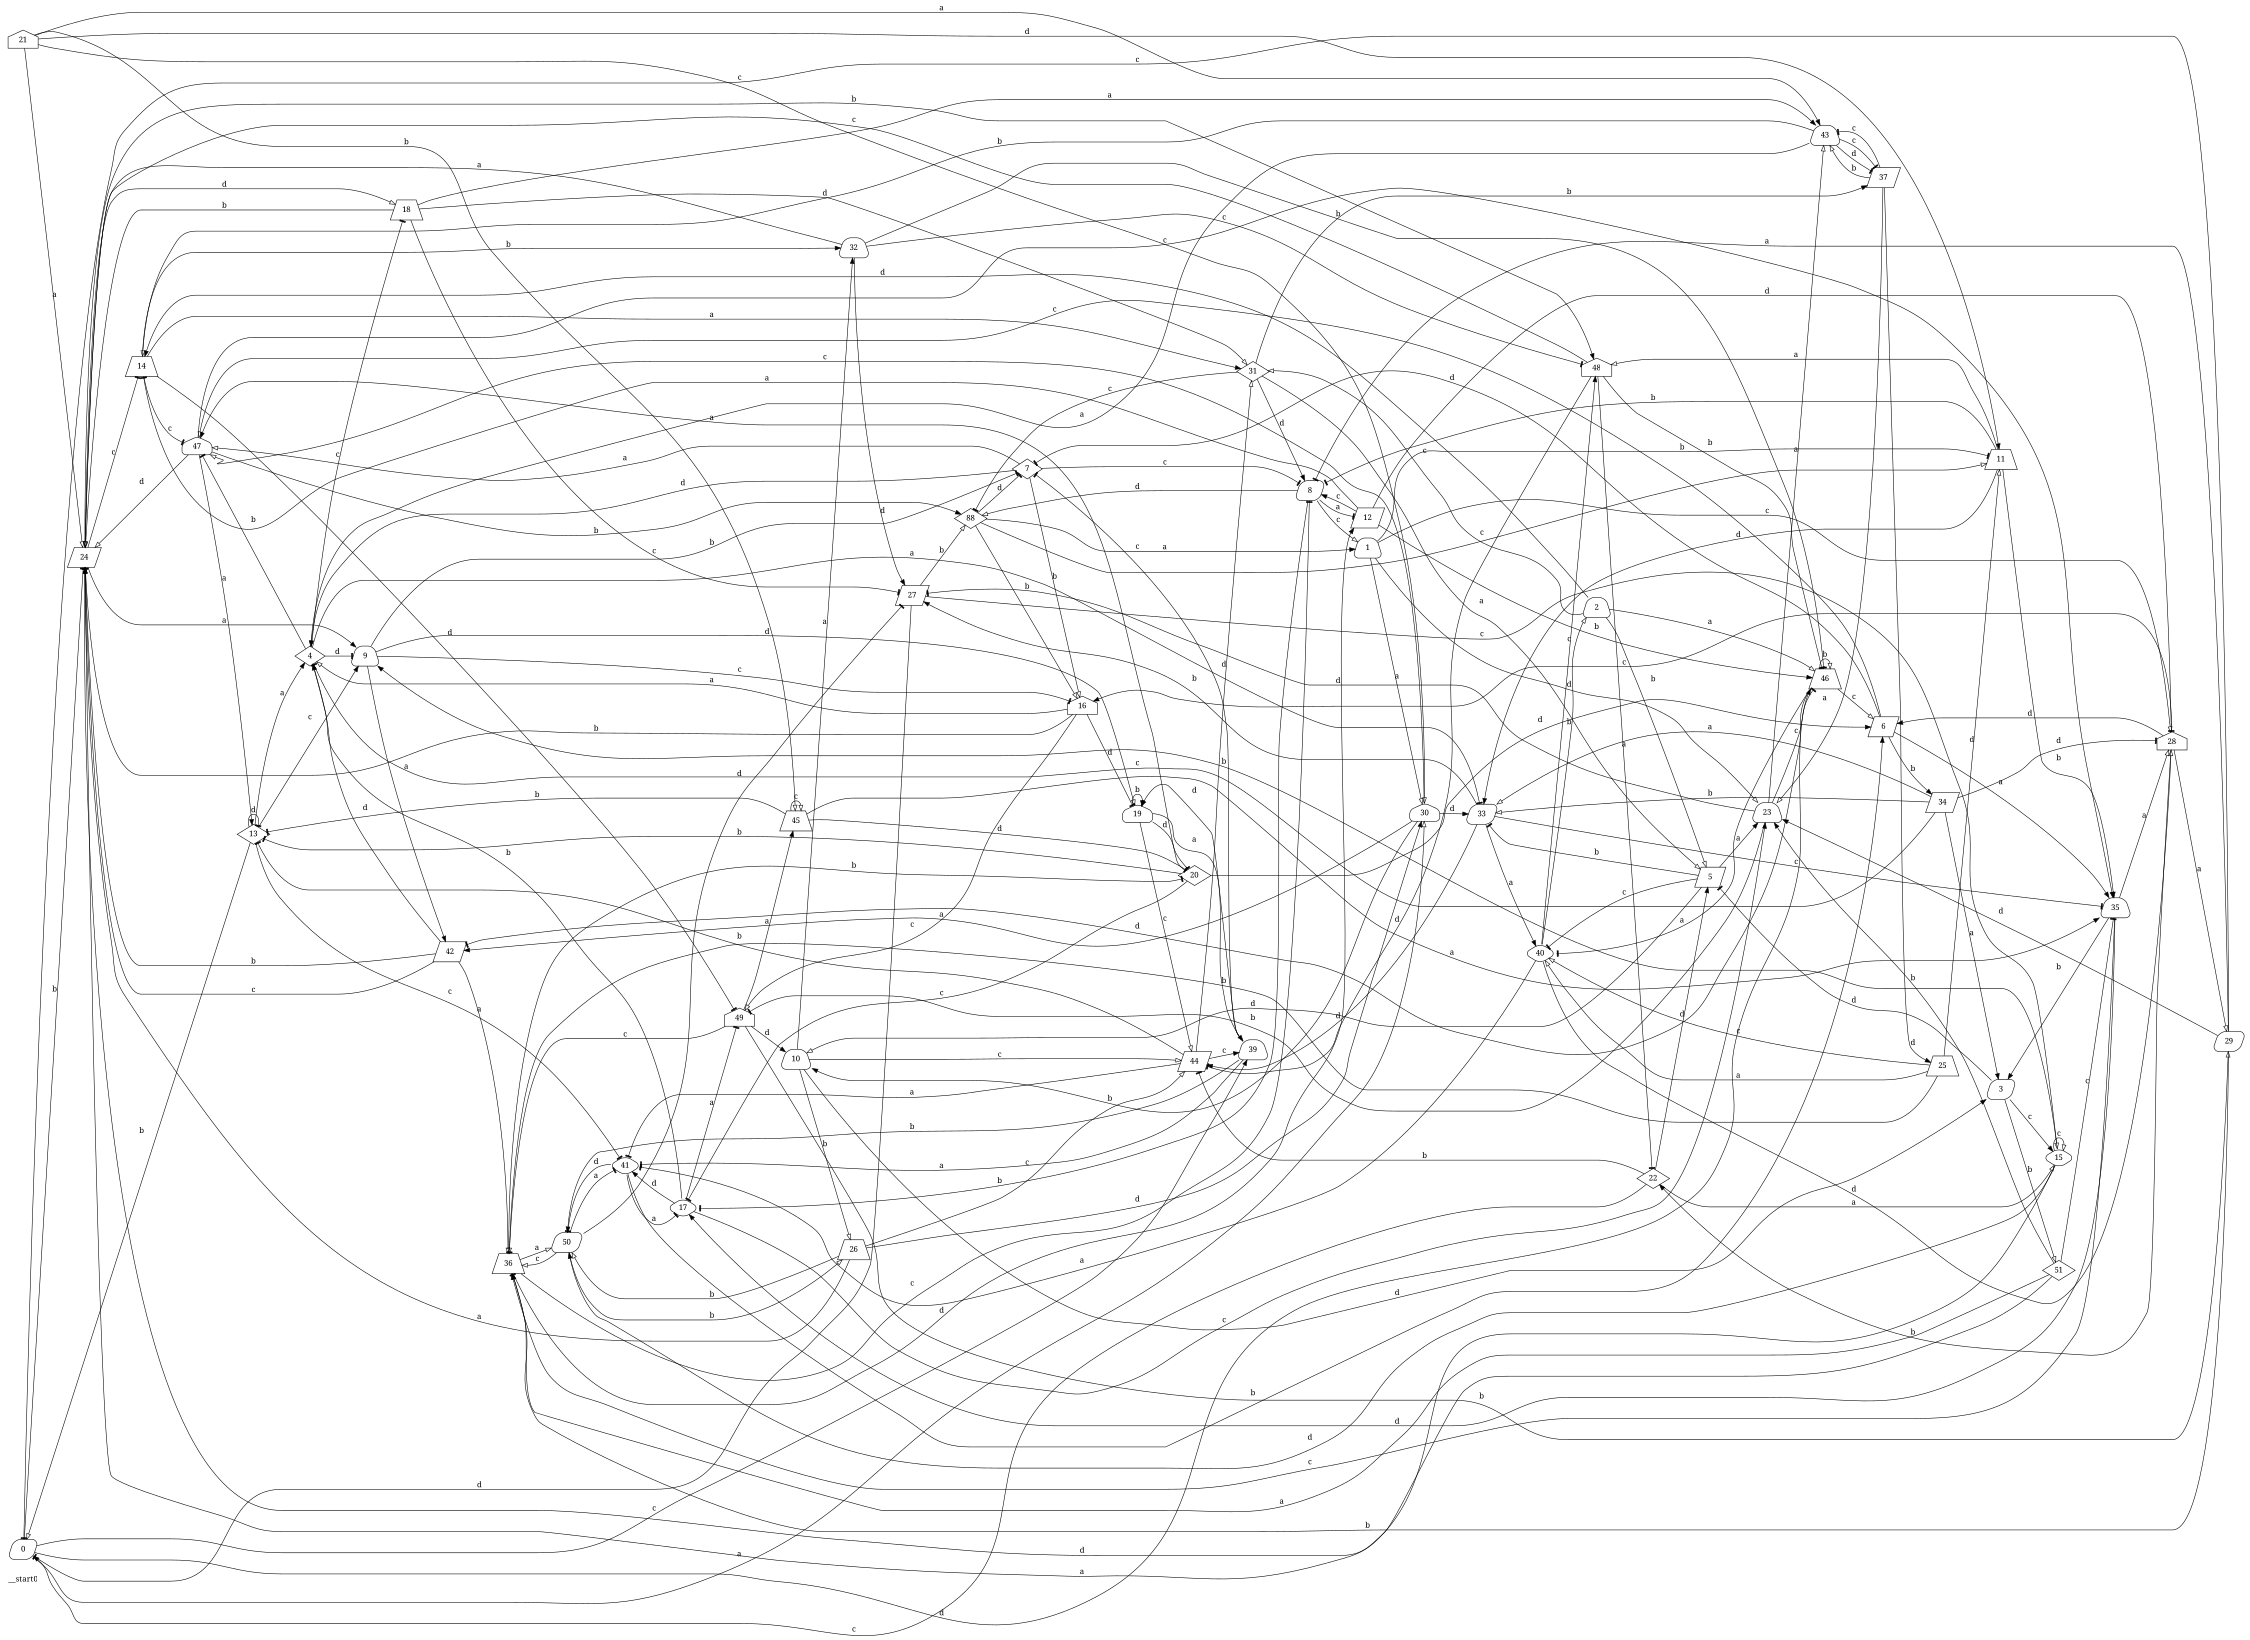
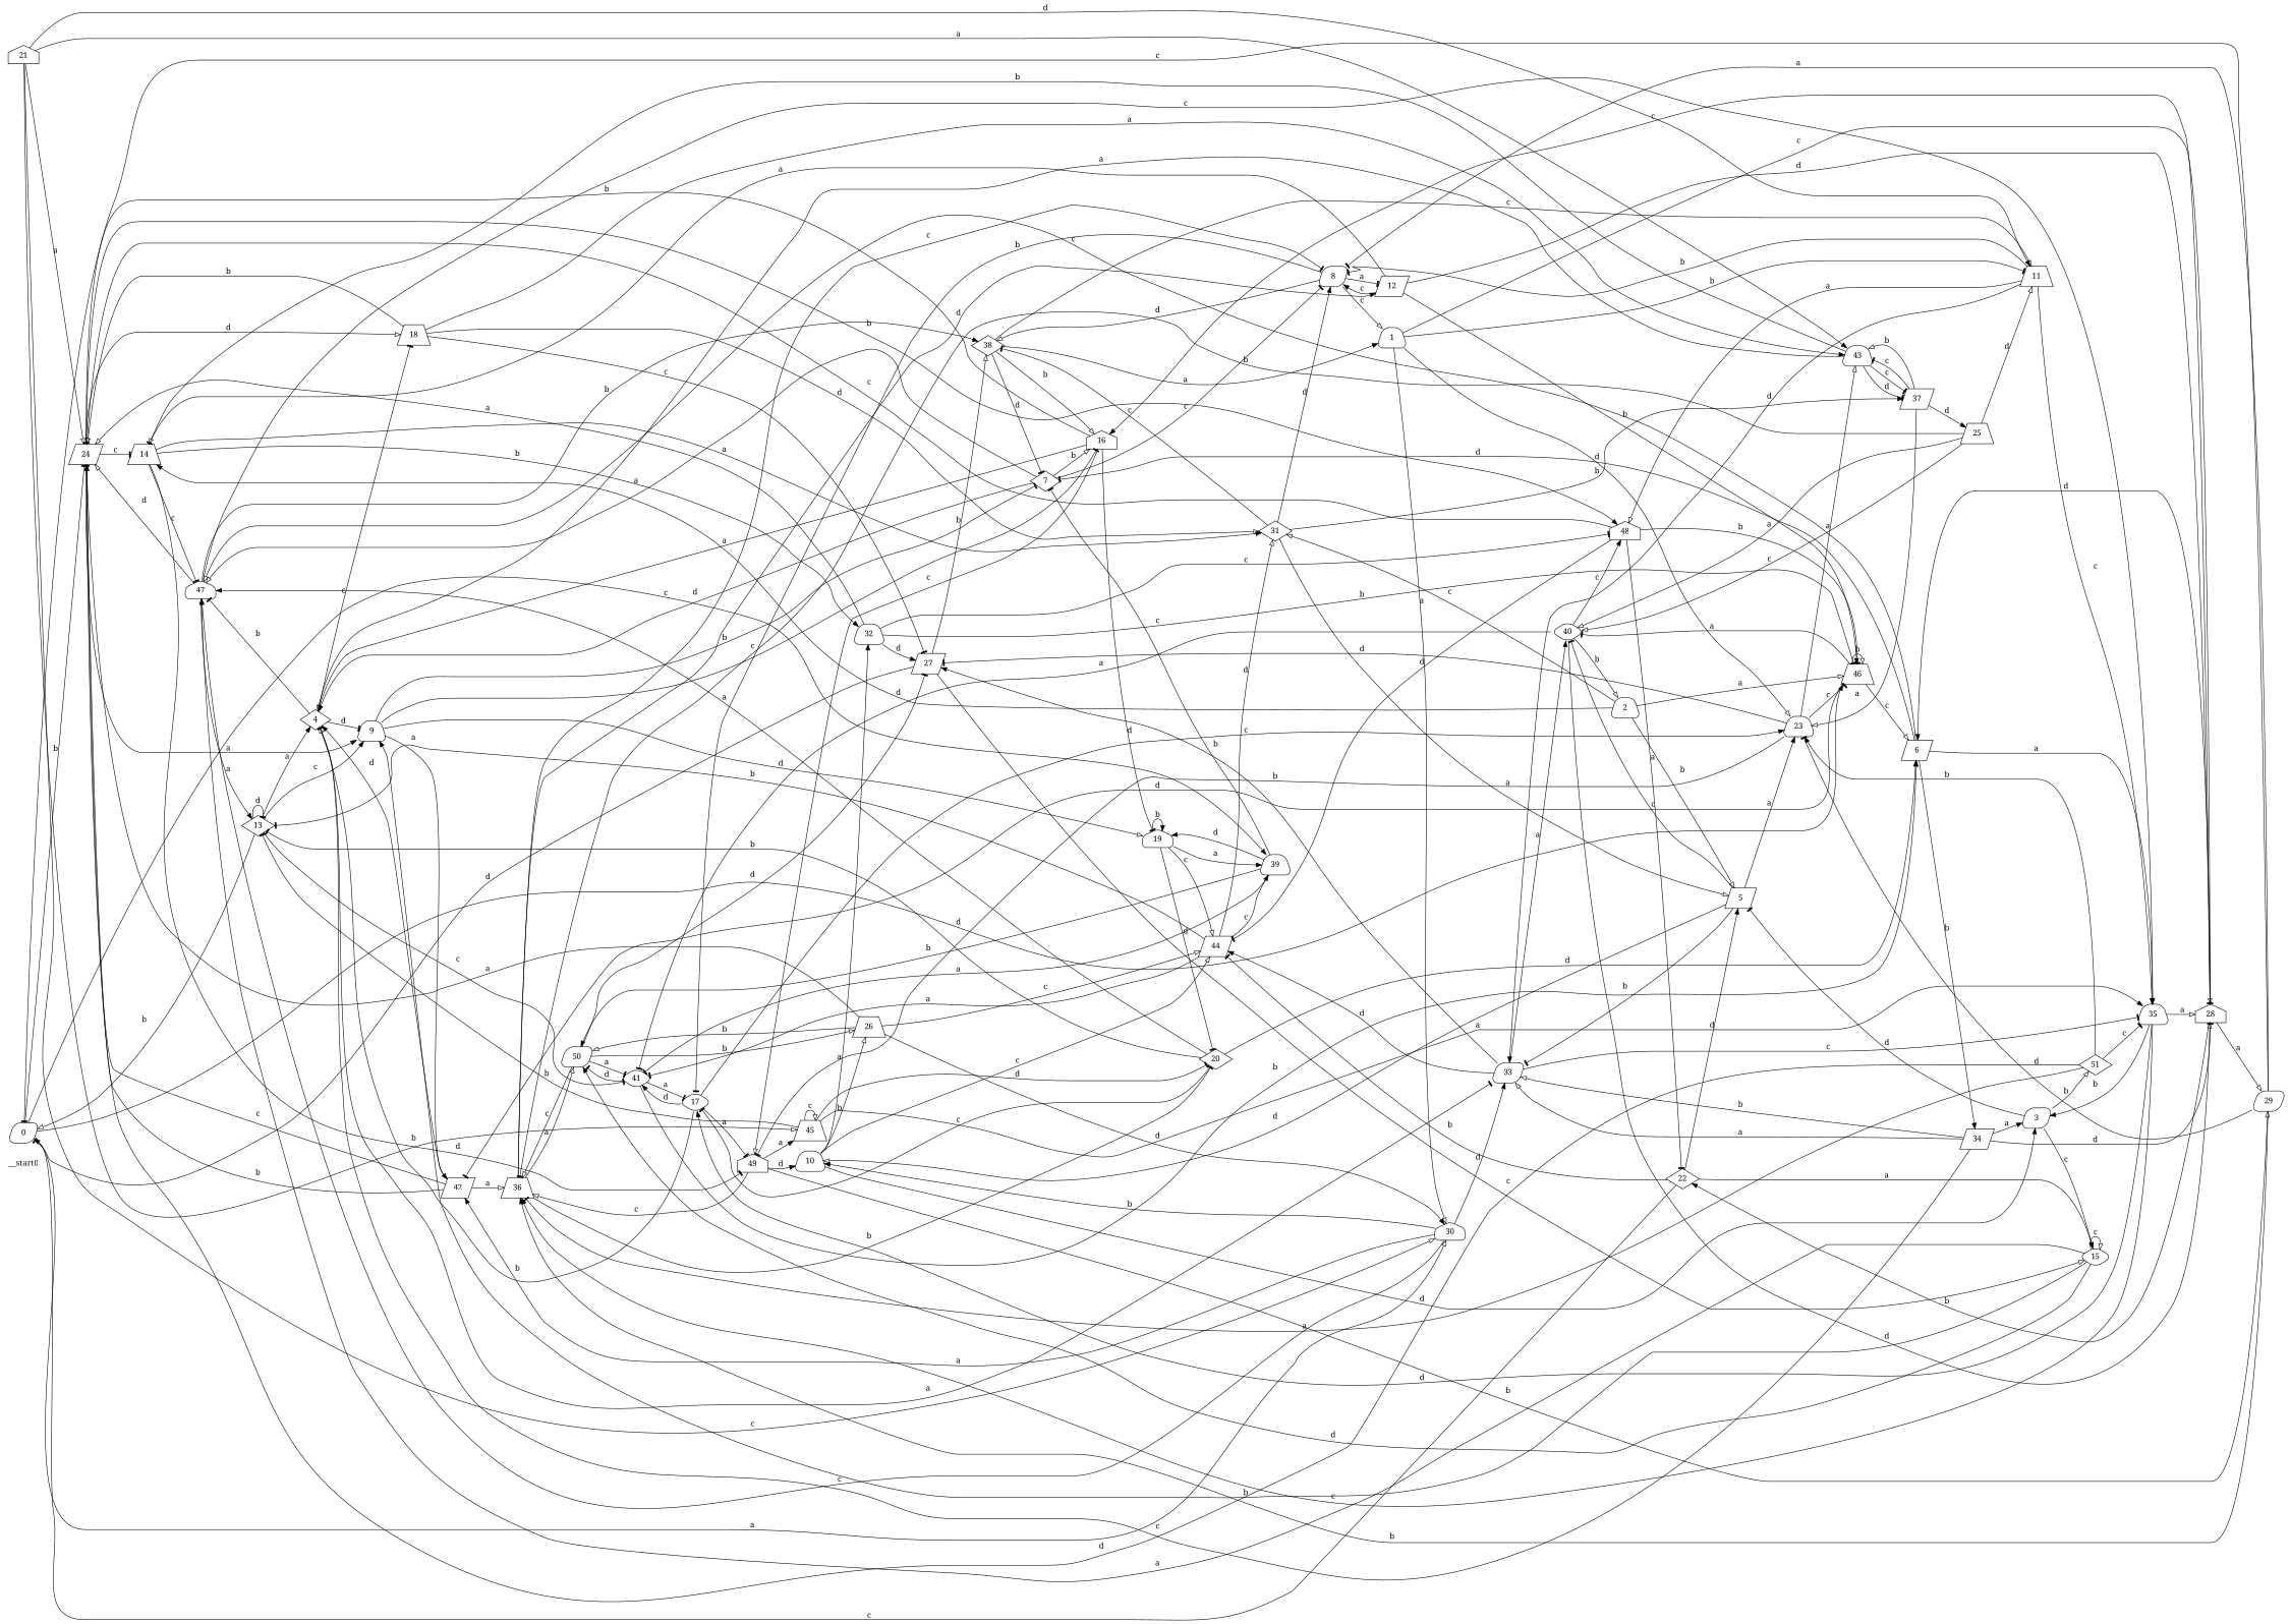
  digraph {
    fontname="Noto Serif"
    rankdir=LR
    node [fontname="Noto Serif" shape=trapezium color=black fillcolor=white style=filled]
    edge [arrowhead=normal fontname="Noto Serif"]
    __start0 [shape=none color="" fillcolor="" style=""]
    n2 [label=0 shape=parallelogram style="rounded,filled"]
    n3 [label=24 shape=parallelogram]
    n4 [label=30 shape=house style="rounded,filled"]
    n5 [label=39 style="rounded,filled"]
    n6 [label=46]
    n7 [label=14]
    n8 [label=9 style="rounded,filled"]
    n9 [label=18]
    n10 [label=48 shape=house]
    n11 [label=33 shape=parallelogram style="rounded,filled"]
    n12 [label=47 shape=house style="rounded,filled"]
    n13 [label=10 style="rounded,filled"]
    n14 [label=42 shape=parallelogram]
    n15 [label=7 shape=diamond]
    n16 [label=19 shape=house style="rounded,filled"]
    n17 [label=50 shape=parallelogram style="rounded,filled"]
    n18 [label=41 shape=diamond style="rounded,filled"]
    n19 [label=40 shape=diamond style="rounded,filled"]
    n20 [label=6 shape=parallelogram]
    n21 [label=1 style="rounded,filled"]
    n22 [label=11]
    n23 [label=23 style="rounded,filled"]
    n24 [label=28 shape=house]
    n25 [label=35 style="rounded,filled"]
    n26 [label=8 shape=parallelogram style="rounded,filled"]
    n27 [label=49 shape=house]
    n28 [label=27 shape=parallelogram]
    n29 [label=43 style="rounded,filled"]
    n30 [label=16 shape=house]
    n31 [label=22 shape=diamond]
    n32 [label=29 shape=parallelogram style="rounded,filled"]
    n33 [label=2 style="rounded,filled"]
    n34 [label=5 shape=parallelogram]
    n35 [label=31 shape=diamond]
    n36 [label=32 style="rounded,filled"]
-   n37 [label=88 shape=diamond]
+   n37 [label=38 shape=diamond]
    n38 [label=37 shape=parallelogram]
    n39 [label=3 shape=parallelogram style="rounded,filled"]
    n40 [label=15 shape=diamond style="rounded,filled"]
    n41 [label=51 shape=diamond]
    n42 [label=34 shape=parallelogram]
    n43 [label=4 shape=diamond]
    n44 [label=36]
    n45 [label=44 shape=parallelogram]
    n46 [label=13 shape=diamond]
    n47 [label=26]
    n48 [label=17 shape=diamond style="rounded,filled"]
    n49 [label=12 shape=parallelogram]
    n50 [label=20 shape=diamond]
    n51 [label=45]
    n52 [label=21 shape=house]
    n53 [label=25]
    n2 -> n3 [arrowhead=tee label=b]
    n2 -> n4 [arrowhead=onormal label=a]
    n2 -> n5 [label=c]
    n2 -> n6 [label=d]
    n3 -> n7 [arrowhead=tee label=c]
    n3 -> n8 [label=a]
    n3 -> n9 [arrowhead=onormal label=d]
    n3 -> n10 [label=b]
    n4 -> n11 [label=d]
    n4 -> n12 [arrowhead=onormal label=c]
    n4 -> n13 [label=b]
    n4 -> n14 [label=a]
    n5 -> n15 [arrowhead=tee label=c]
    n5 -> n16 [label=d]
    n5 -> n17 [label=b]
    n5 -> n18 [arrowhead=tee label=a]
    n6 -> n6 [arrowhead=onormal label=b]
    n6 -> n14 [arrowhead=tee label=d]
    n6 -> n19 [arrowhead=tee label=a]
    n6 -> n20 [arrowhead=onormal label=c]
    n7 -> n12 [arrowhead=tee label=c]
    n7 -> n27 [arrowhead=tee label=d]
    n7 -> n35 [label=a]
    n7 -> n36 [label=b]
    n8 -> n14 [label=a]
    n8 -> n15 [arrowhead=tee label=b]
    n8 -> n16 [arrowhead=onormal label=d]
    n8 -> n30 [arrowhead=tee label=c]
    n9 -> n3 [arrowhead=onormal label=b]
    n9 -> n28 [arrowhead=tee label=c]
    n9 -> n29 [label=a]
    n9 -> n35 [arrowhead=onormal label=d]
    n10 -> n3 [arrowhead=onormal label=c]
    n10 -> n6 [arrowhead=tee label=b]
    n10 -> n31 [arrowhead=tee label=a]
    n10 -> n45 [arrowhead=tee label=d]
    n11 -> n19 [label=a]
    n11 -> n25 [arrowhead=tee label=c]
    n11 -> n28 [label=b]
    n11 -> n45 [label=d]
    n12 -> n3 [arrowhead=onormal label=d]
    n12 -> n25 [label=c]
    n12 -> n37 [label=b]
    n12 -> n46 [label=a]
    n13 -> n36 [label=a]
    n13 -> n39 [label=d]
    n13 -> n45 [arrowhead=onormal label=c]
    n13 -> n47 [arrowhead=onormal label=b]
    n14 -> n3 [arrowhead=onormal label=b]
    n14 -> n3 [label=c]
    n14 -> n43 [label=d]
    n14 -> n44 [arrowhead=onormal label=a]
    n15 -> n12 [arrowhead=onormal label=a]
    n15 -> n26 [arrowhead=tee label=c]
    n15 -> n30 [arrowhead=onormal label=b]
    n15 -> n43 [label=d]
    n16 -> n5 [label=a]
    n16 -> n16 [label=b]
    n16 -> n45 [arrowhead=onormal label=c]
    n16 -> n50 [arrowhead=tee label=d]
    n17 -> n18 [arrowhead=tee label=a]
    n17 -> n28 [arrowhead=tee label=d]
    n17 -> n44 [arrowhead=onormal label=c]
    n17 -> n47 [arrowhead=onormal label=b]
    n18 -> n17 [arrowhead=tee label=d]
    n18 -> n20 [label=b]
    n18 -> n48 [arrowhead=tee label=a]
    n19 -> n10 [label=c]
    n19 -> n18 [arrowhead=tee label=a]
    n19 -> n24 [arrowhead=onormal label=d]
    n19 -> n33 [arrowhead=onormal label=b]
    n20 -> n12 [arrowhead=onormal label=c]
    n20 -> n15 [arrowhead=tee label=d]
    n20 -> n25 [label=a]
    n20 -> n42 [label=b]
    n21 -> n4 [arrowhead=onormal label=a]
    n21 -> n22 [arrowhead=tee label=b]
    n21 -> n23 [arrowhead=onormal label=d]
    n21 -> n24 [arrowhead=onormal label=c]
    n22 -> n10 [arrowhead=onormal label=a]
    n22 -> n11 [label=d]
-   n22 -> n25 [label=b]
+   n22 -> n25 [label=c]
    n22 -> n26 [arrowhead=tee label=b]
    n23 -> n6 [arrowhead=tee label=c]
    n23 -> n27 [arrowhead=tee label=b]
    n23 -> n28 [arrowhead=tee label=d]
    n23 -> n29 [arrowhead=onormal label=a]
    n24 -> n20 [label=d]
    n24 -> n30 [label=c]
    n24 -> n31 [label=b]
    n24 -> n32 [arrowhead=onormal label=a]
    n25 -> n24 [arrowhead=onormal label=a]
    n25 -> n39 [label=b]
    n25 -> n44 [label=c]
    n25 -> n48 [label=d]
    n26 -> n21 [arrowhead=onormal label=c]
    n26 -> n37 [arrowhead=onormal label=d]
    n26 -> n48 [arrowhead=tee label=b]
    n26 -> n49 [arrowhead=tee label=a]
    n27 -> n13 [label=d]
    n27 -> n32 [arrowhead=onormal label=b]
    n27 -> n44 [arrowhead=onormal label=c]
    n27 -> n51 [label=a]
    n28 -> n2 [arrowhead=tee label=d]
    n28 -> n37 [arrowhead=onormal label=b]
    n28 -> n40 [arrowhead=onormal label=c]
    n29 -> n7 [arrowhead=onormal label=b]
    n29 -> n38 [arrowhead=tee label=c]
    n29 -> n38 [arrowhead=tee label=d]
    n29 -> n43 [arrowhead=onormal label=a]
    n30 -> n3 [arrowhead=tee label=b]
    n30 -> n16 [arrowhead=tee label=d]
    n30 -> n27 [arrowhead=onormal label=c]
    n30 -> n43 [arrowhead=onormal label=a]
    n31 -> n2 [label=c]
    n31 -> n34 [label=d]
    n31 -> n40 [arrowhead=onormal label=a]
    n31 -> n45 [arrowhead=tee label=b]
    n32 -> n2 [arrowhead=tee label=c]
-   n32 -> n23 [label=d]
+   n32 -> n23 [arrowhead=tee label=d]
    n32 -> n26 [arrowhead=tee label=a]
    n32 -> n44 [label=b]
    n33 -> n6 [arrowhead=onormal label=a]
    n33 -> n7 [label=d]
    n33 -> n34 [arrowhead=onormal label=b]
    n33 -> n35 [arrowhead=onormal label=c]
    n34 -> n11 [arrowhead=tee label=b]
    n34 -> n13 [arrowhead=onormal label=d]
    n34 -> n19 [arrowhead=tee label=c]
    n34 -> n23 [label=a]
    n35 -> n26 [label=d]
    n35 -> n34 [arrowhead=onormal label=a]
    n35 -> n37 [arrowhead=tee label=c]
    n35 -> n38 [label=b]
    n36 -> n3 [arrowhead=onormal label=a]
    n36 -> n6 [arrowhead=tee label=b]
    n36 -> n10 [arrowhead=tee label=c]
    n36 -> n28 [label=d]
    n37 -> n15 [arrowhead=tee label=d]
    n37 -> n21 [label=a]
    n37 -> n22 [arrowhead=onormal label=c]
    n37 -> n30 [arrowhead=onormal label=b]
    n38 -> n23 [arrowhead=onormal label=a]
    n38 -> n29 [arrowhead=onormal label=b]
    n38 -> n29 [arrowhead=tee label=c]
    n38 -> n53 [label=d]
    n39 -> n34 [arrowhead=tee label=d]
    n39 -> n40 [label=c]
    n39 -> n41 [arrowhead=onormal label=b]
-   n40 -> n3 [label=a]
+   n40 -> n12 [label=a]
    n40 -> n8 [label=b]
    n40 -> n17 [label=d]
    n40 -> n40 [arrowhead=onormal label=c]
    n41 -> n3 [arrowhead=tee label=d]
    n41 -> n23 [label=b]
    n41 -> n25 [arrowhead=tee label=c]
    n41 -> n44 [arrowhead=tee label=a]
    n42 -> n11 [arrowhead=onormal label=a]
    n42 -> n11 [arrowhead=onormal label=b]
    n42 -> n24 [arrowhead=tee label=d]
    n42 -> n39 [label=a]
    n42 -> n43 [arrowhead=tee label=c]
    n43 -> n8 [arrowhead=tee label=d]
    n43 -> n9 [arrowhead=tee label=c]
    n43 -> n11 [arrowhead=tee label=a]
    n43 -> n12 [arrowhead=tee label=b]
    n44 -> n17 [arrowhead=onormal label=a]
    n44 -> n26 [arrowhead=tee label=c]
    n44 -> n49 [label=d]
    n44 -> n50 [arrowhead=tee label=b]
    n45 -> n5 [label=c]
    n45 -> n18 [arrowhead=tee label=a]
    n45 -> n35 [arrowhead=onormal label=d]
    n45 -> n46 [arrowhead=tee label=b]
    n46 -> n2 [arrowhead=onormal label=b]
    n46 -> n8 [label=c]
    n46 -> n18 [arrowhead=tee label=c]
    n46 -> n43 [label=a]
    n46 -> n46 [arrowhead=tee label=d]
    n47 -> n3 [label=a]
    n47 -> n4 [label=d]
    n47 -> n17 [arrowhead=onormal label=b]
    n47 -> n45 [arrowhead=onormal label=c]
    n48 -> n18 [label=d]
    n48 -> n23 [label=c]
    n48 -> n27 [arrowhead=tee label=a]
    n48 -> n43 [arrowhead=onormal label=b]
    n49 -> n6 [label=b]
    n49 -> n7 [arrowhead=tee label=a]
    n49 -> n24 [arrowhead=tee label=d]
    n49 -> n26 [label=c]
    n50 -> n12 [label=a]
    n50 -> n20 [label=d]
    n50 -> n46 [arrowhead=tee label=b]
    n50 -> n48 [arrowhead=tee label=c]
    n51 -> n25 [label=a]
    n51 -> n46 [arrowhead=tee label=b]
    n51 -> n50 [arrowhead=tee label=d]
    n51 -> n51 [arrowhead=onormal label=c]
    n52 -> n3 [arrowhead=onormal label=a]
    n52 -> n4 [arrowhead=onormal label=c]
    n52 -> n22 [label=d]
    n52 -> n29 [label=a]
    n52 -> n51 [arrowhead=onormal label=b]
    n53 -> n19 [arrowhead=onormal label=a]
    n53 -> n19 [arrowhead=onormal label=c]
    n53 -> n22 [arrowhead=onormal label=d]
    n53 -> n44 [arrowhead=tee label=b]
  }
